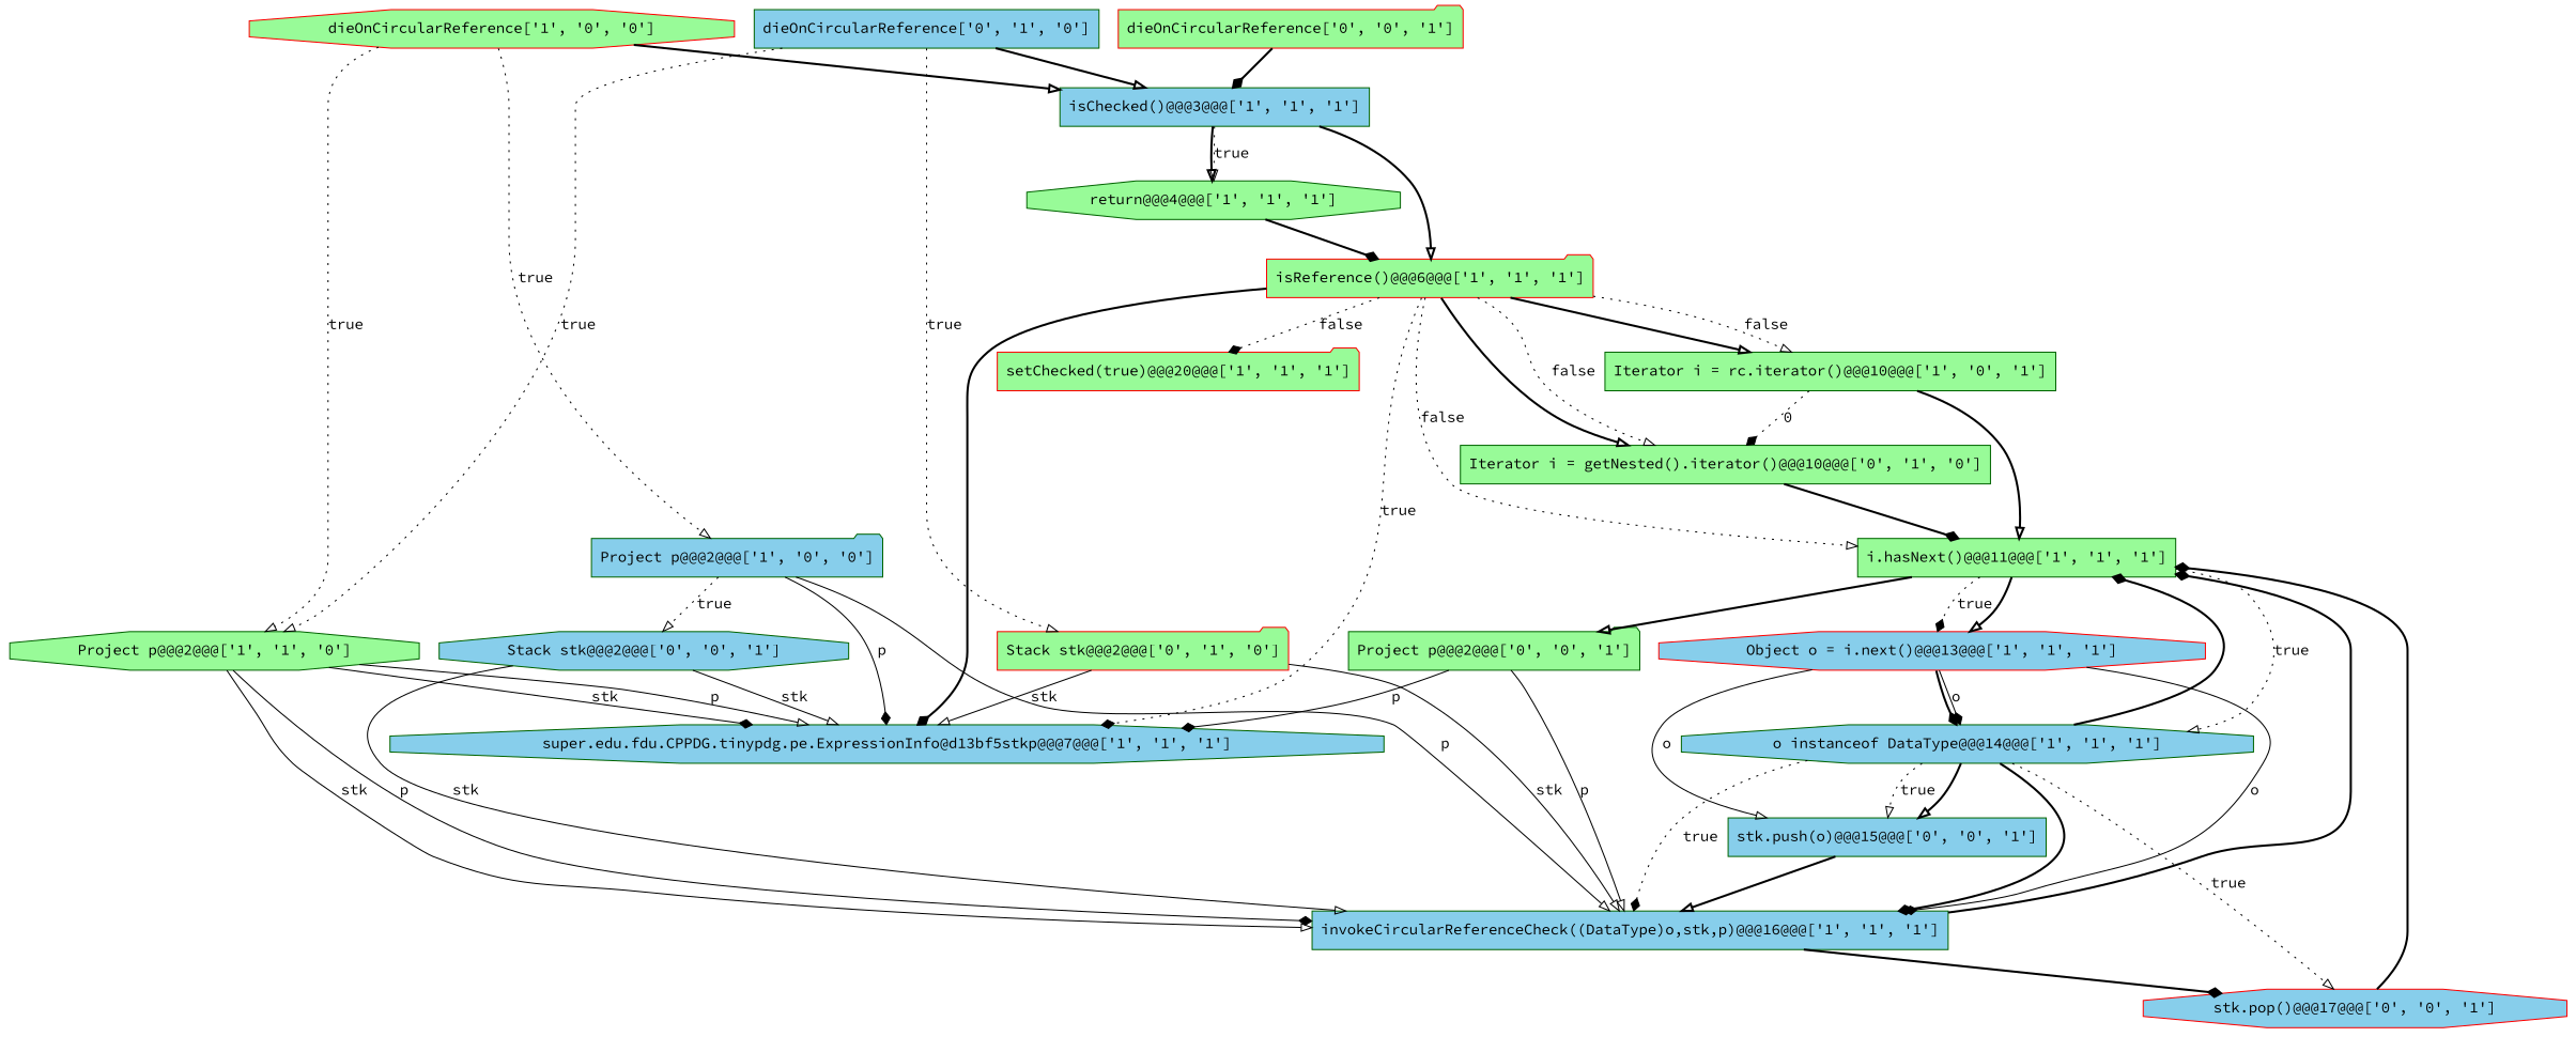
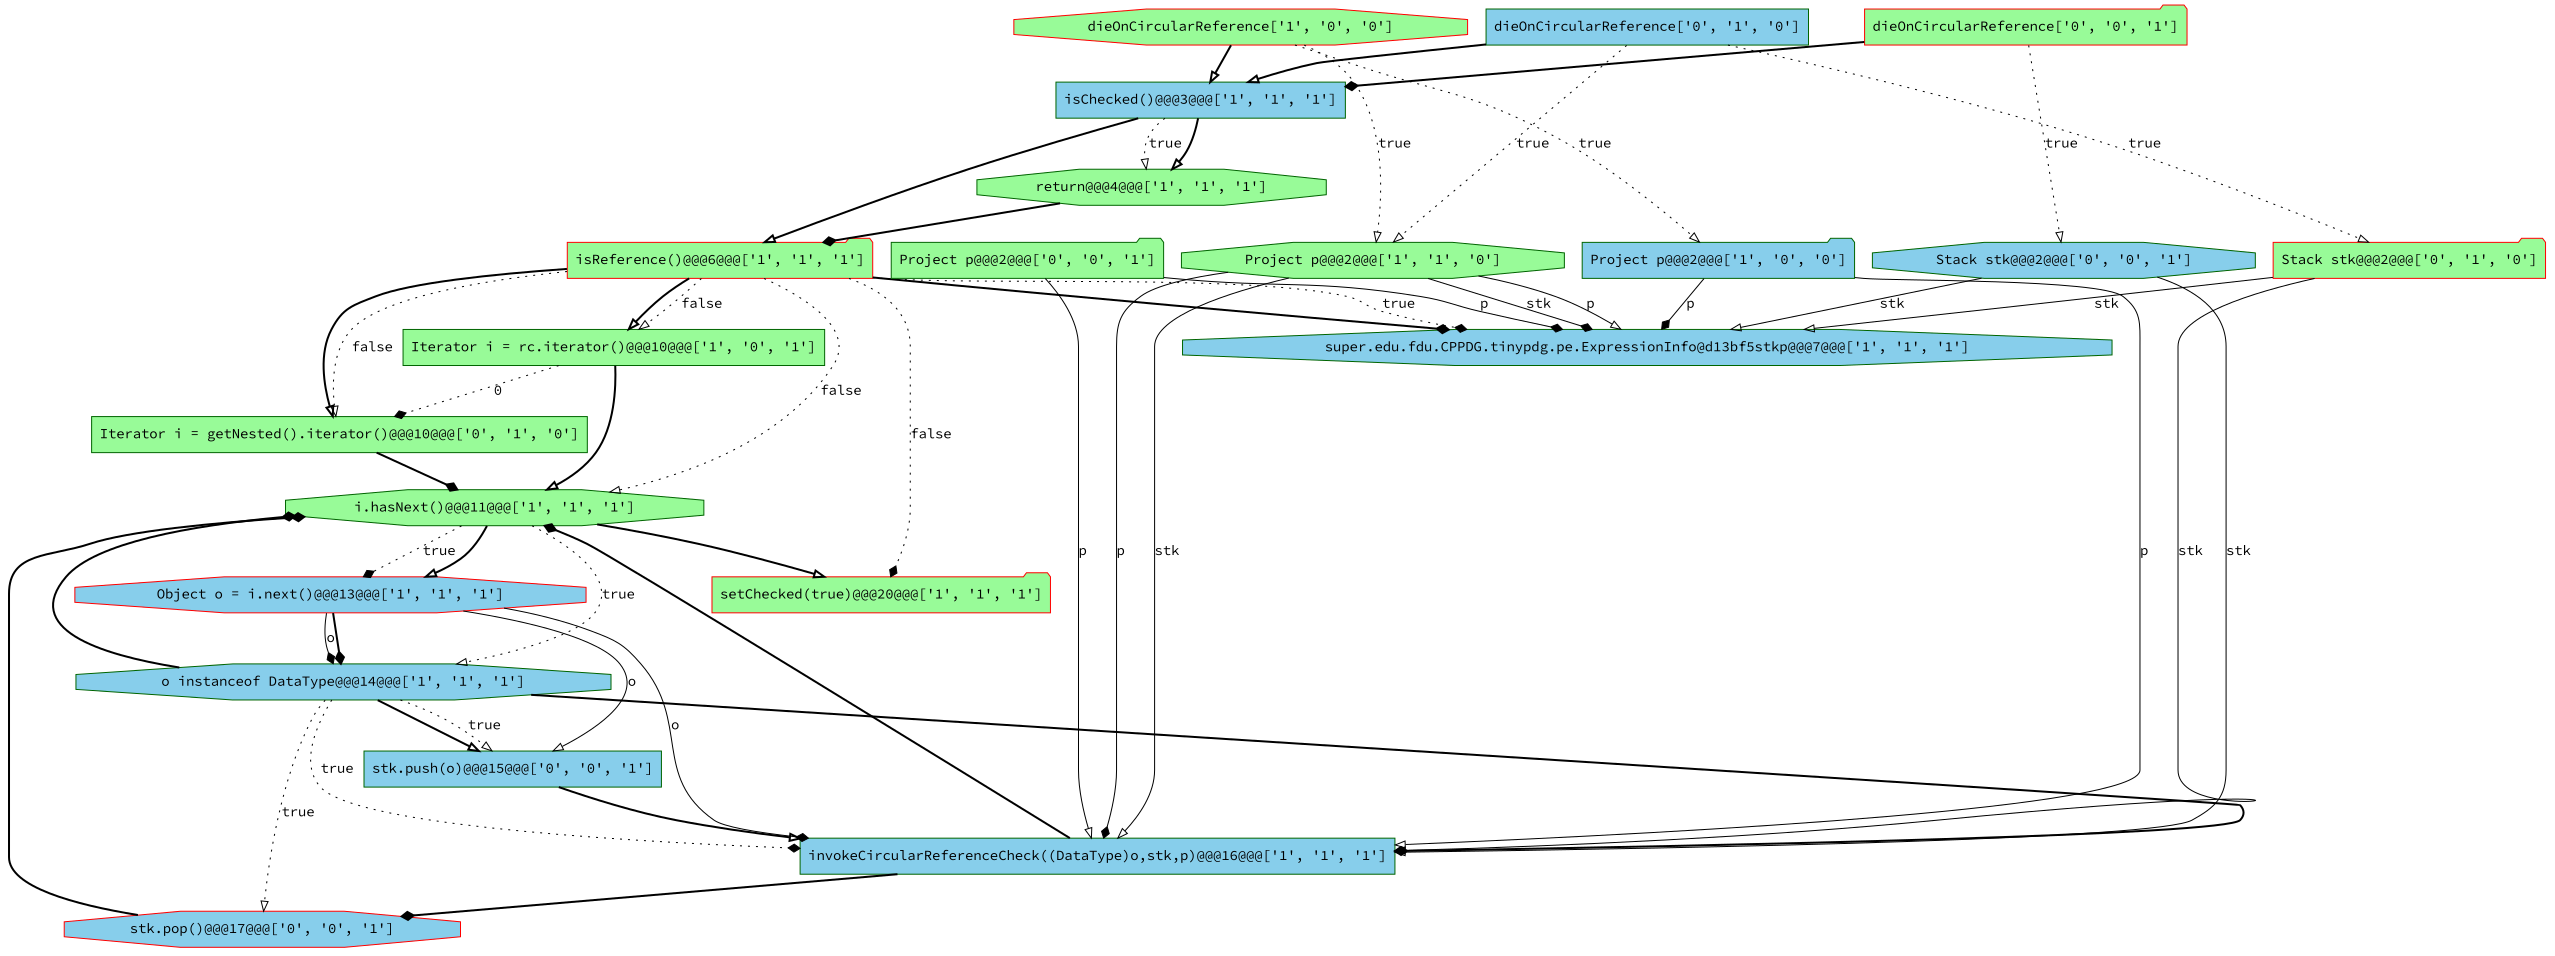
  digraph {
    fontname="Source Code Pro"
    node [color=darkgreen fillcolor=palegreen fontname="Source Code Pro" shape=octagon style=filled]
    edge [arrowhead=onormal fontname="Source Code Pro" style=bold]
    n1 [color=red label="dieOnCircularReference['0', '0', '1']" shape=folder]
    n2 [fillcolor=skyblue label="isChecked()@@@3@@@['1', '1', '1']" shape=box]
    n3 [fillcolor=skyblue label="Stack stk@@@2@@@['0', '0', '1']"]
    n4 [color=red label="isReference()@@@6@@@['1', '1', '1']" shape=folder]
    n5 [label="return@@@4@@@['1', '1', '1']"]
    n6 [fillcolor=skyblue label="super.edu.fdu.CPPDG.tinypdg.pe.ExpressionInfo@d13bf5stkp@@@7@@@['1', '1', '1']"]
    n7 [fillcolor=skyblue label="invokeCircularReferenceCheck((DataType)o,stk,p)@@@16@@@['1', '1', '1']" shape=box]
    n8 [label="Project p@@@2@@@['0', '0', '1']" shape=folder]
    n9 [label="Iterator i = rc.iterator()@@@10@@@['1', '0', '1']" shape=box]
    n10 [color=red label="setChecked(true)@@@20@@@['1', '1', '1']" shape=folder]
-   n11 [label="i.hasNext()@@@11@@@['1', '1', '1']" shape=box]
+   n11 [label="i.hasNext()@@@11@@@['1', '1', '1']"]
    n12 [label="Iterator i = getNested().iterator()@@@10@@@['0', '1', '0']" shape=box]
    n13 [color=red fillcolor=skyblue label="stk.pop()@@@17@@@['0', '0', '1']"]
    n14 [fillcolor=skyblue label="o instanceof DataType@@@14@@@['1', '1', '1']"]
    n15 [color=red fillcolor=skyblue label="Object o = i.next()@@@13@@@['1', '1', '1']"]
    n16 [fillcolor=skyblue label="stk.push(o)@@@15@@@['0', '0', '1']" shape=box]
    n17 [color=red label="dieOnCircularReference['1', '0', '0']"]
    n18 [label="Project p@@@2@@@['1', '1', '0']"]
    n19 [fillcolor=skyblue label="Project p@@@2@@@['1', '0', '0']" shape=folder]
    n20 [color=red label="Stack stk@@@2@@@['0', '1', '0']" shape=folder]
    n21 [fillcolor=skyblue label="dieOnCircularReference['0', '1', '0']" shape=box]
    n1 -> n2 [arrowhead=diamond]
-   n19 -> n3 [label=true style=dotted]
+   n1 -> n3 [label=true style=dotted]
    n2 -> n4
    n2 -> n5
    n2 -> n5 [label=true style=dotted]
    n3 -> n6 [label=stk style=solid]
    n3 -> n7 [label=stk style=solid]
    n4 -> n6 [arrowhead=diamond label=true style=dotted]
    n4 -> n6 [arrowhead=diamond]
    n4 -> n9 [label=false style=dotted]
    n4 -> n9
    n4 -> n10 [arrowhead=diamond label=false style=dotted]
    n4 -> n11 [label=false style=dotted]
    n4 -> n12 [label=false style=dotted]
    n4 -> n12
    n5 -> n4 [arrowhead=diamond]
    n7 -> n11 [arrowhead=diamond]
    n7 -> n13 [arrowhead=diamond]
    n8 -> n6 [arrowhead=diamond label=p style=solid]
    n8 -> n7 [label=p style=solid]
    n9 -> n11
    n9 -> n12 [arrowhead=diamond label=0 style=dotted]
-   n11 -> n8
+   n11 -> n10
    n11 -> n14 [label=true style=dotted]
    n11 -> n15 [arrowhead=diamond label=true style=dotted]
    n11 -> n15
    n12 -> n11 [arrowhead=diamond]
    n13 -> n11 [arrowhead=diamond]
    n14 -> n7 [arrowhead=diamond label=true style=dotted]
    n14 -> n7 [arrowhead=diamond]
    n14 -> n11 [arrowhead=diamond]
    n14 -> n13 [label=true style=dotted]
    n14 -> n16
    n14 -> n16 [label=true style=dotted]
    n15 -> n7 [arrowhead=diamond label=o style=solid]
    n15 -> n14 [arrowhead=diamond label=o style=solid]
    n15 -> n14 [arrowhead=diamond]
    n15 -> n16 [label=o style=solid]
    n16 -> n7
    n17 -> n2
    n17 -> n18 [label=true style=dotted]
    n17 -> n19 [label=true style=dotted]
    n18 -> n6 [arrowhead=diamond label=stk style=solid]
    n18 -> n6 [label=p style=solid]
    n18 -> n7 [arrowhead=diamond label=p style=solid]
    n18 -> n7 [label=stk style=solid]
    n19 -> n6 [arrowhead=diamond label=p style=solid]
    n19 -> n7 [label=p style=solid]
    n20 -> n6 [label=stk style=solid]
    n20 -> n7 [label=stk style=solid]
    n21 -> n2
    n21 -> n18 [label=true style=dotted]
    n21 -> n20 [label=true style=dotted]
  }
